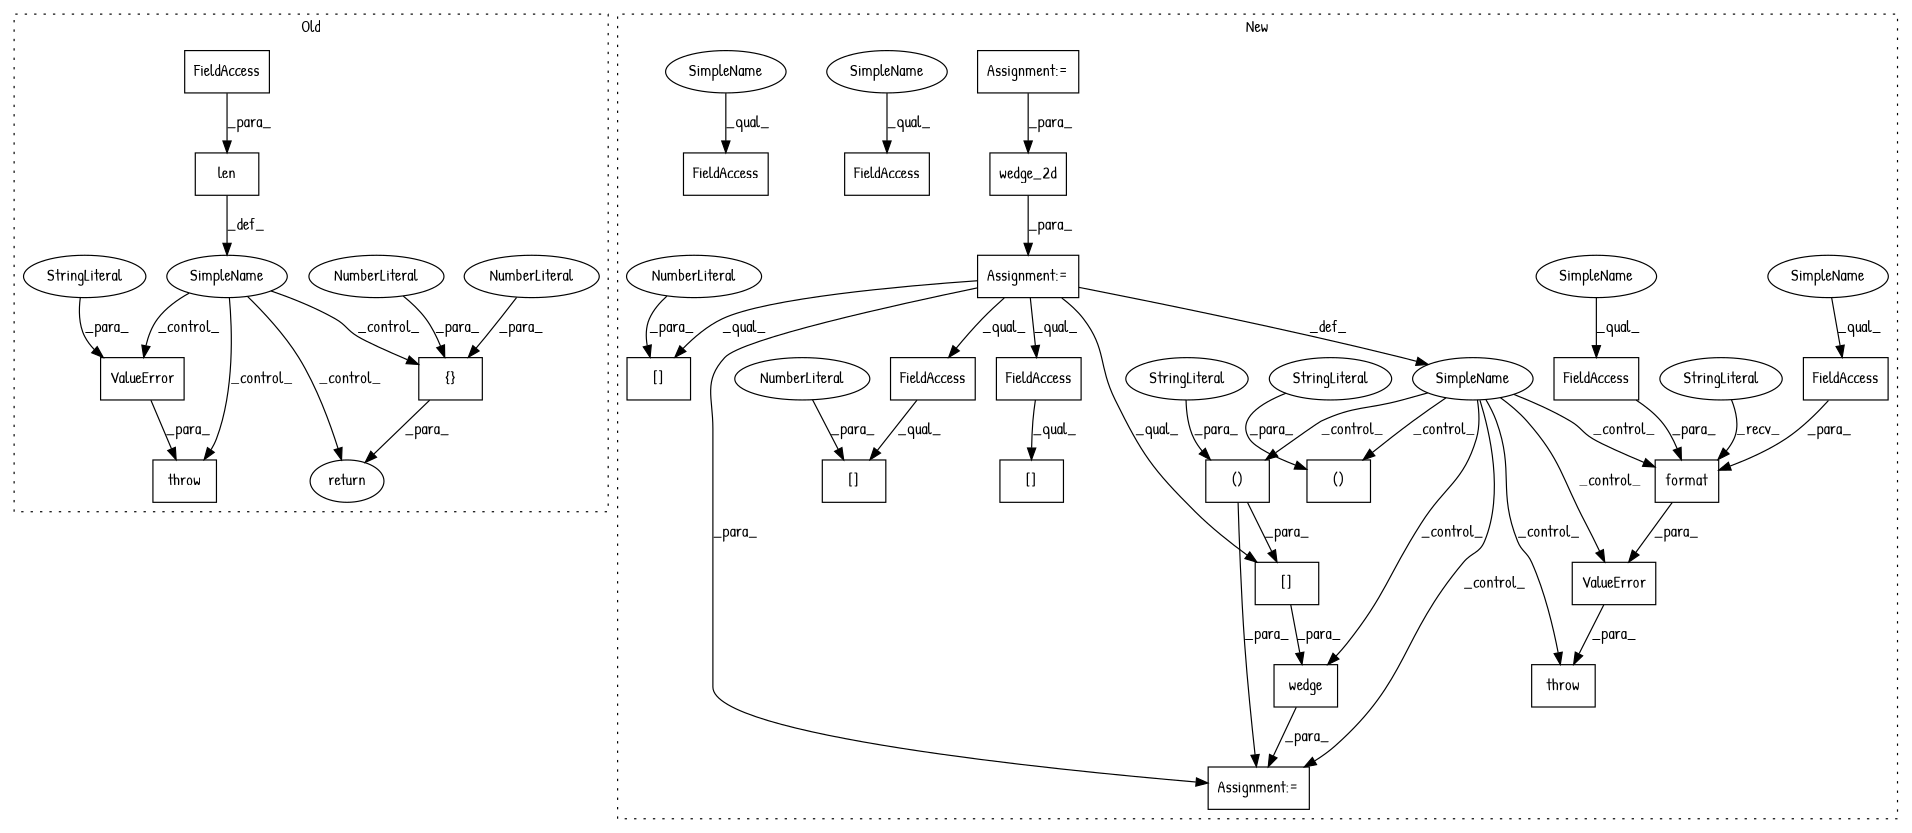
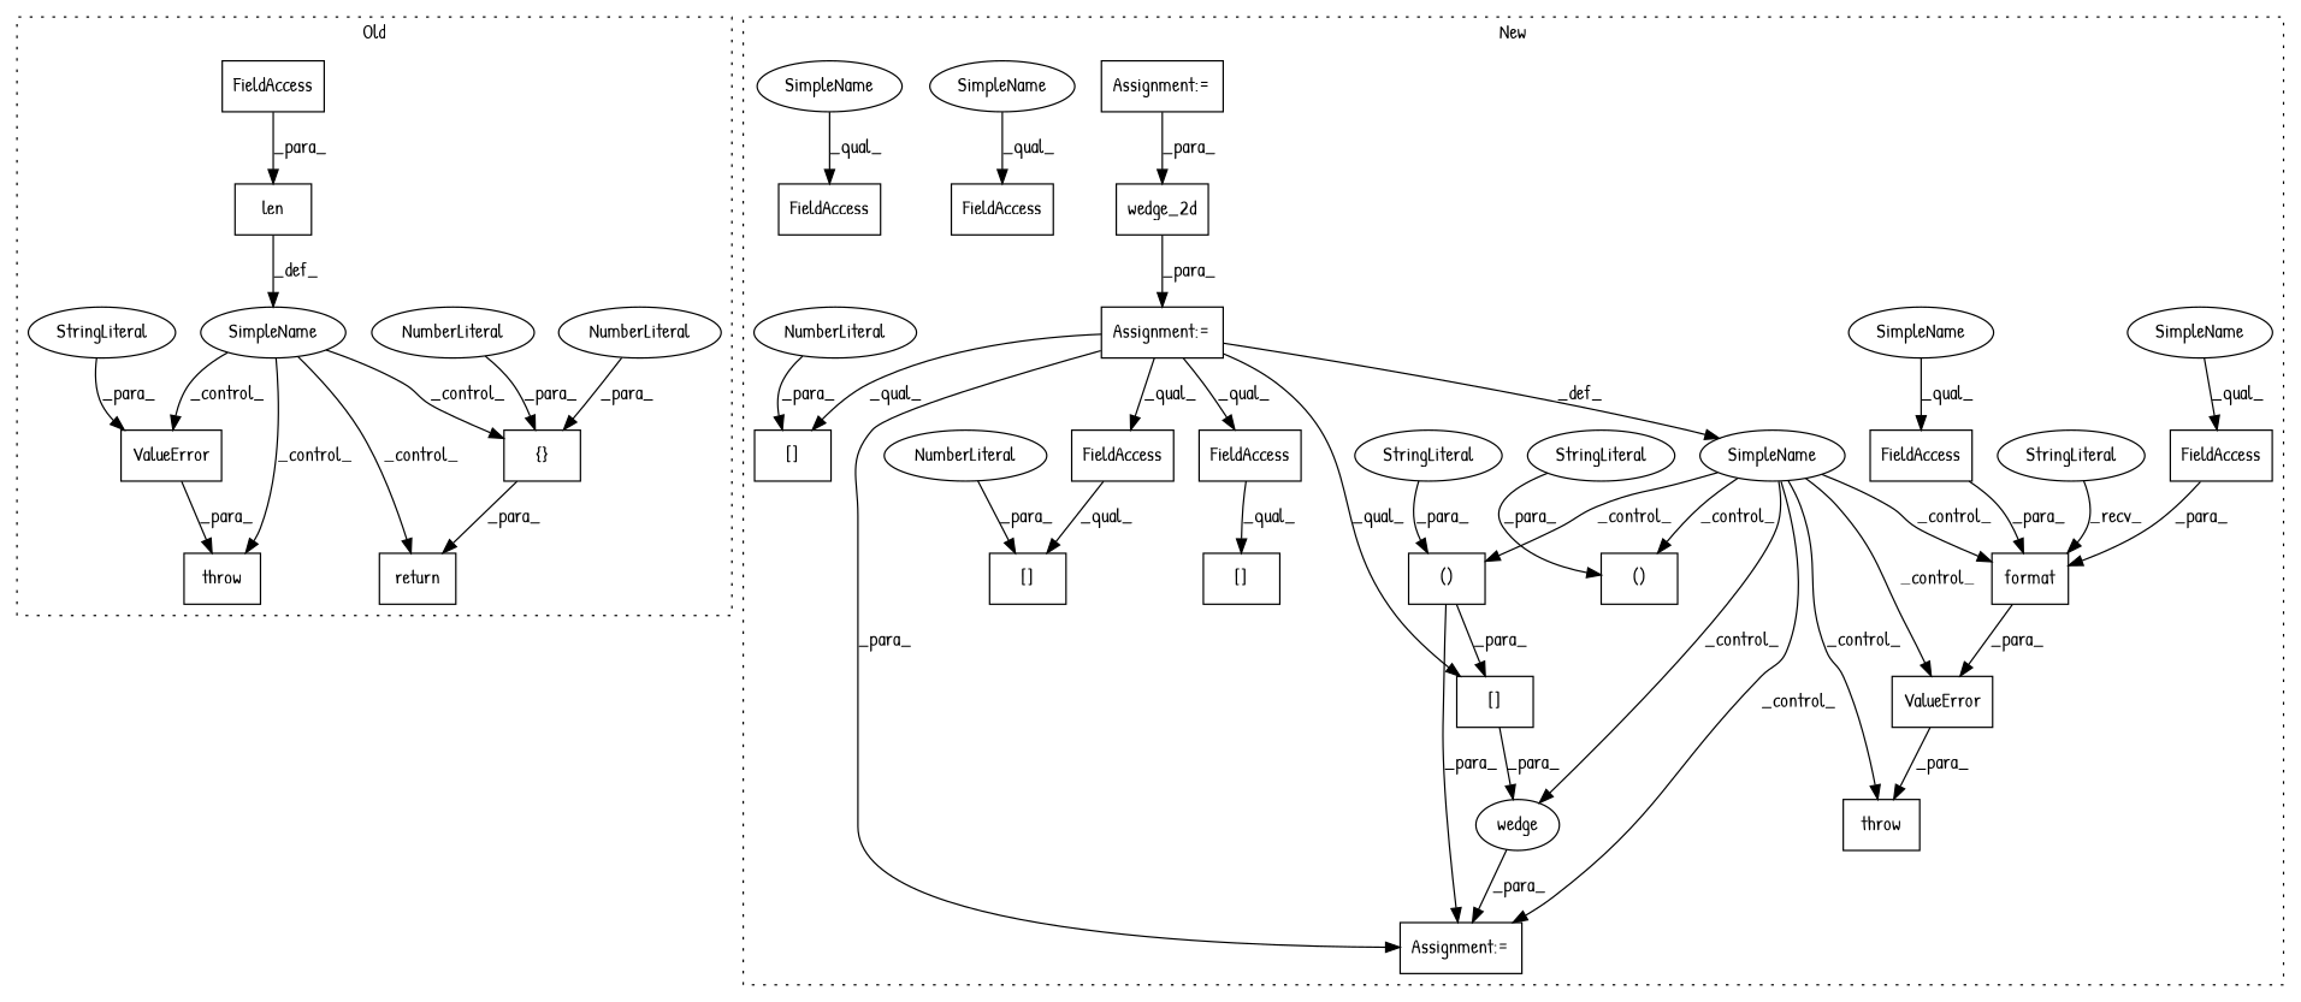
  digraph {
    fontname="Patrick Hand"
    node [a=22 fontname="Patrick Hand" l=1 shape=box]
    edge [fontname="Patrick Hand"]
-   n1 [a=41 l=7 label=return s=1854 shape=ellipse]
+   n1 [a=41 l=7 label=return s=1854]
    n2 [a=32 l="4,1" label=len s="1513,1518"]
    n3 [label=FieldAccess s=1517]
    n4 [a=32 l="11,1" label=ValueError s="2201,2242"]
    n5 [a=4 l="1,1" label="{}" s="1574,1578"]
    n6 [a=34 label=NumberLiteral s=1577 shape=ellipse]
    n7 [a=34 label=NumberLiteral s=1575 shape=ellipse]
    n8 [a=42 label=SimpleName shape=ellipse l=""]
    n9 [a=45 l=30 label=StringLiteral s=2212 shape=ellipse]
    n10 [a=53 l=6 label=throw s=2195]
    n11 [a=32 l="11,1" label=wedge_2d s="2555,2567"]
    n12 [a=7 label="Assignment:=" s=2548]
    n13 [l=7 label=FieldAccess s=2603]
    n14 [a=7 label="Assignment:=" s=2437]
    n15 [l=7 label=FieldAccess s=2614]
    n16 [a=2 l="8,1" label="[]" s="2603,2612"]
    n17 [a=34 label=NumberLiteral s=2611 shape=ellipse]
    n18 [a=106 l=47 label="()" s=3326]
    n19 [a=42 label=SimpleName shape=ellipse l=""]
    n20 [a=106 l=30 label="()" s=3155]
    n21 [a=32 l="11,1" label=ValueError s="3404,3513"]
    n22 [a=2 l="8,1" label="[]" s="2644,2653"]
    n23 [a=32 l="7,1" label=format s="3466,3512"]
    n24 [l=7 label=FieldAccess s=3505]
    n25 [l=7 label=FieldAccess s=3485]
    n26 [a=2 l="9,2" label="[]" s="3317,3373"]
    n27 [l=7 label=FieldAccess s=2625]
    n28 [l=7 label=FieldAccess s=3493]
    n29 [a=2 l="8,1" label="[]" s="2614,2623"]
    n30 [a=34 label=NumberLiteral s=2652 shape=ellipse]
    n31 [a=45 l=18 label=StringLiteral s=3326 shape=ellipse]
    n32 [a=45 l=50 label=StringLiteral s=3415 shape=ellipse]
    n33 [a=45 l=16 label=StringLiteral s=3169 shape=ellipse]
    n34 [a=53 l=6 label=throw s=3398]
-   n35 [a=32 l="6,1" label=wedge s="3311,3375"]
+   n35 [a=32 l="6,1" label=wedge s="3311,3375" shape=ellipse]
    n36 [a=7 label="Assignment:=" s=3305]
    n37 [a=42 l=3 label=SimpleName s=2625 shape=ellipse]
    n38 [a=42 l=3 label=SimpleName s=3493 shape=ellipse]
    n39 [a=42 l=3 label=SimpleName s=3505 shape=ellipse]
    n40 [a=42 l=3 label=SimpleName s=3485 shape=ellipse]
    subgraph cluster_1 {
      label=Old
      style=dotted
      n1
      n2
      n3
      n4
      n5
      n6
      n7
      n8
      n9
      n10
    }
    subgraph cluster_2 {
      label=New
      style=dotted
      n11
      n12
      n13
      n14
      n15
      n16
      n17
      n18
      n19
      n20
      n21
      n22
      n23
      n24
      n25
      n26
      n27
      n28
      n29
      n30
      n31
      n32
      n33
      n34
      n35
      n36
      n37
      n38
      n39
      n40
    }
    n2 -> n8 [label=_def_]
    n3 -> n2 [label=_para_]
    n4 -> n10 [label=_para_]
    n5 -> n1 [label=_para_]
    n6 -> n5 [label=_para_]
    n7 -> n5 [label=_para_]
    n8 -> n1 [label=_control_]
    n8 -> n4 [label=_control_]
    n8 -> n5 [label=_control_]
    n8 -> n10 [label=_control_]
    n9 -> n4 [label=_para_]
    n11 -> n12 [label=_para_]
    n12 -> n13 [label=_qual_]
    n12 -> n15 [label=_qual_]
    n12 -> n19 [label=_def_]
    n12 -> n22 [label=_qual_]
    n12 -> n26 [label=_qual_]
    n12 -> n36 [label=_para_]
    n13 -> n16 [label=_qual_]
    n14 -> n11 [label=_para_]
    n15 -> n29 [label=_qual_]
    n17 -> n16 [label=_para_]
    n18 -> n26 [label=_para_]
    n18 -> n36 [label=_para_]
    n19 -> n18 [label=_control_]
    n19 -> n20 [label=_control_]
    n19 -> n21 [label=_control_]
    n19 -> n23 [label=_control_]
    n19 -> n34 [label=_control_]
    n19 -> n35 [label=_control_]
    n19 -> n36 [label=_control_]
    n21 -> n34 [label=_para_]
    n23 -> n21 [label=_para_]
    n24 -> n23 [label=_para_]
    n25 -> n23 [label=_para_]
    n26 -> n35 [label=_para_]
    n30 -> n22 [label=_para_]
    n31 -> n18 [label=_para_]
    n32 -> n23 [label=_recv_]
    n33 -> n20 [label=_para_]
    n35 -> n36 [label=_para_]
    n37 -> n27 [label=_qual_]
    n38 -> n28 [label=_qual_]
    n39 -> n24 [label=_qual_]
    n40 -> n25 [label=_qual_]
  }
